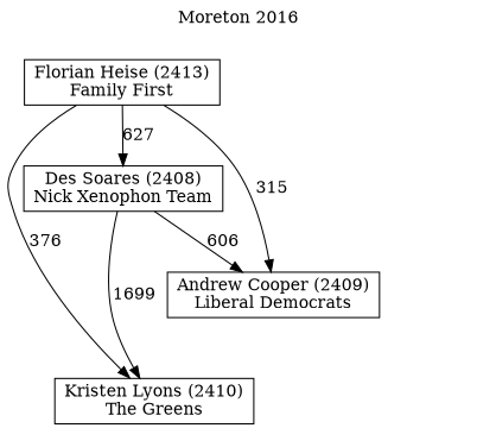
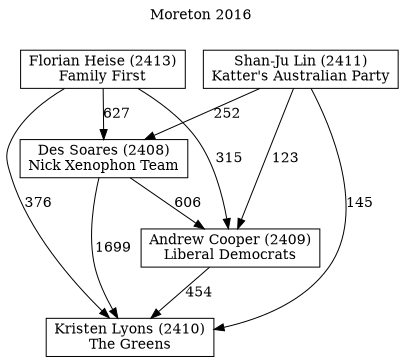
  digraph {
    label="Moreton 2016"
    labelloc=t
    mclimit=10
    node [shape=box]
+   n1 [label="Shan-Ju Lin (2411)\nKatter's Australian Party"]
    n2 [label="Des Soares (2408)\nNick Xenophon Team"]
    n3 [label="Kristen Lyons (2410)\nThe Greens"]
    n4 [label="Andrew Cooper (2409)\nLiberal Democrats"]
    n5 [label="Florian Heise (2413)\nFamily First"]
+   n1 -> n2 [label=252]
+   n1 -> n3 [label=145]
+   n1 -> n4 [label=123]
    n2 -> n3 [label=1699]
    n2 -> n4 [label=606]
+   n4 -> n3 [label=454]
    n5 -> n2 [label=627]
    n5 -> n3 [label=376]
    n5 -> n4 [label=315]
  }
